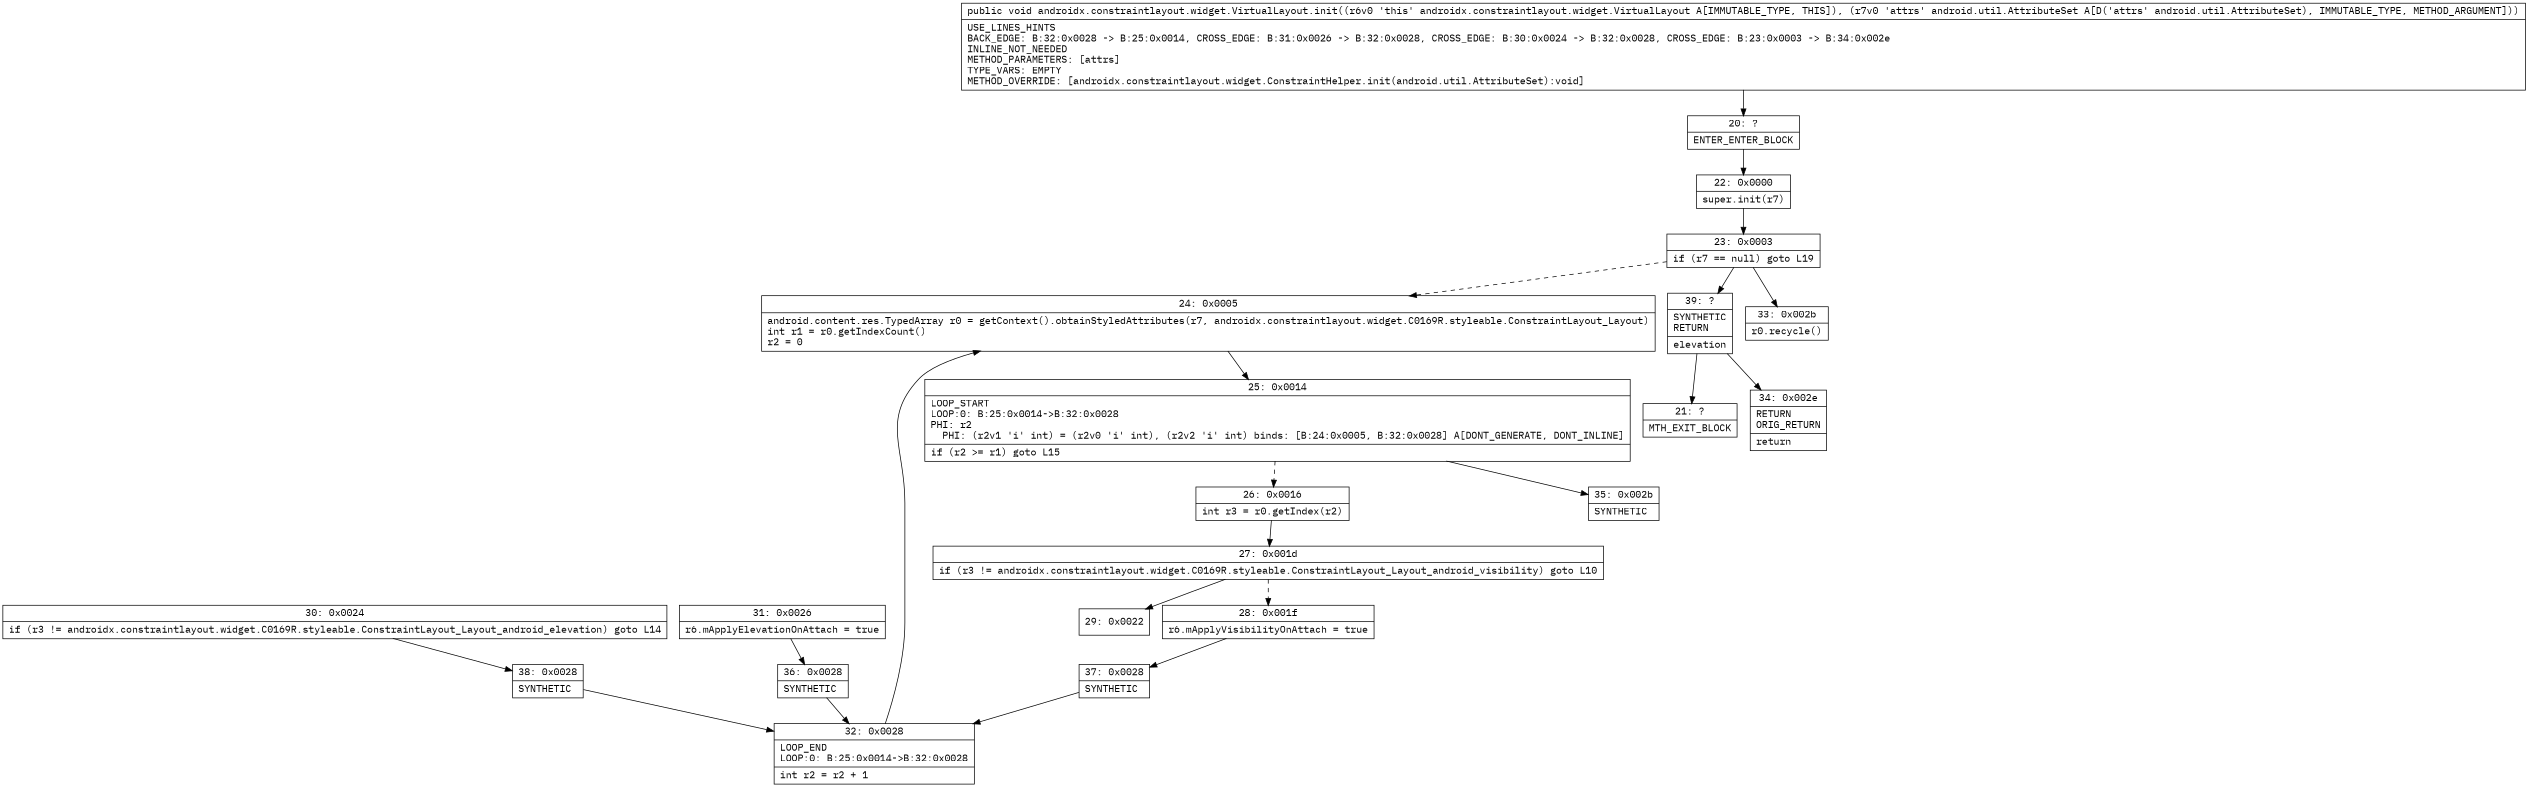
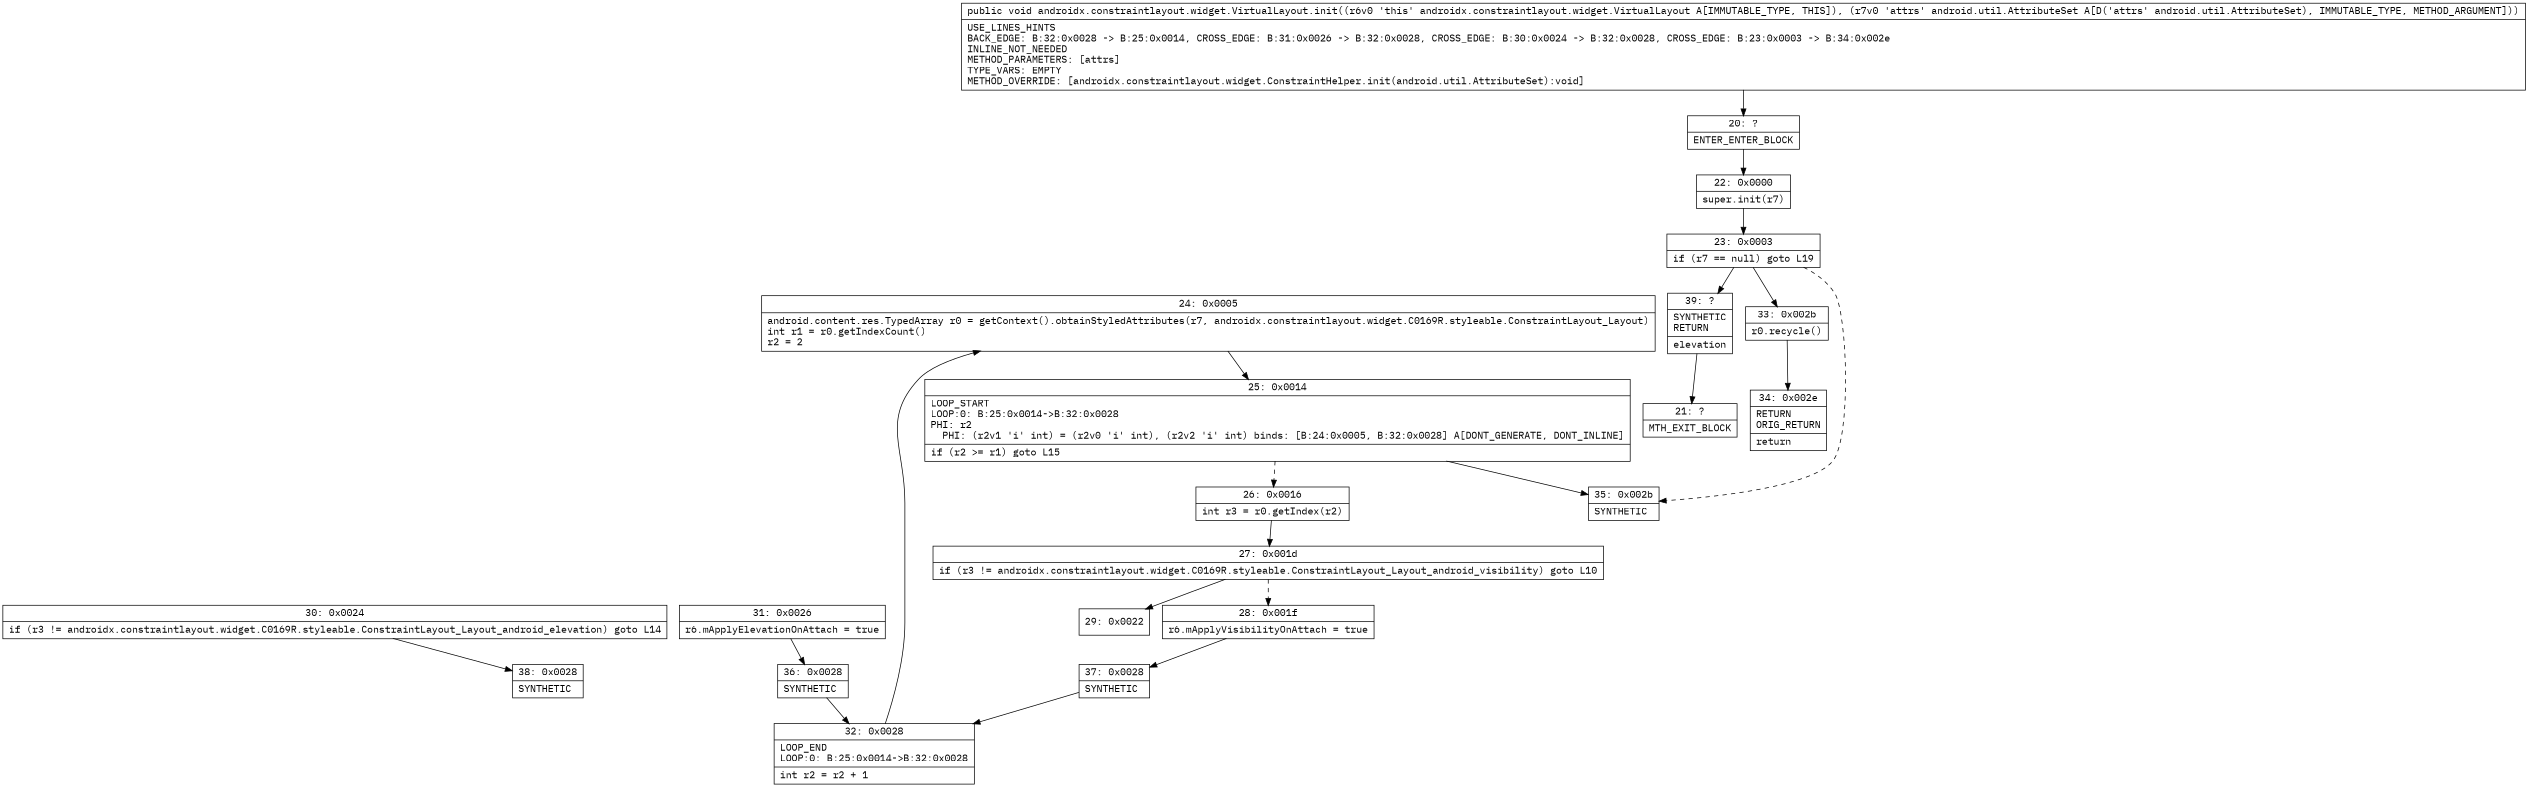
  digraph {
    fontname="IBM Plex Mono"
    node [fontname="IBM Plex Mono" shape=record]
    edge [fontname="IBM Plex Mono"]
    n1 [label="{20\:\ ?|ENTER_ENTER_BLOCK\l}"]
    n2 [label="{22\:\ 0x0000|super.init(r7)\l}"]
    n3 [label="{23\:\ 0x0003|if (r7 == null) goto L19\l}"]
-   n4 [label="{24\:\ 0x0005|android.content.res.TypedArray r0 = getContext().obtainStyledAttributes(r7, androidx.constraintlayout.widget.C0169R.styleable.ConstraintLayout_Layout)\lint r1 = r0.getIndexCount()\lr2 = 0\l}"]
+   n4 [label="{24\:\ 0x0005|android.content.res.TypedArray r0 = getContext().obtainStyledAttributes(r7, androidx.constraintlayout.widget.C0169R.styleable.ConstraintLayout_Layout)\lint r1 = r0.getIndexCount()\lr2 = 2\l}"]
    n5 [label="{39\:\ ?|SYNTHETIC\lRETURN\l|elevation\l}"]
    n6 [label="{33\:\ 0x002b|r0.recycle()\l}"]
    n7 [label="{25\:\ 0x0014|LOOP_START\lLOOP:0: B:25:0x0014\-\>B:32:0x0028\lPHI: r2 \l  PHI: (r2v1 'i' int) = (r2v0 'i' int), (r2v2 'i' int) binds: [B:24:0x0005, B:32:0x0028] A[DONT_GENERATE, DONT_INLINE]\l|if (r2 \>= r1) goto L15\l}"]
    n8 [label="{21\:\ ?|MTH_EXIT_BLOCK\l}"]
    n9 [label="{26\:\ 0x0016|int r3 = r0.getIndex(r2)\l}"]
    n10 [label="{35\:\ 0x002b|SYNTHETIC\l}"]
    n11 [label="{27\:\ 0x001d|if (r3 != androidx.constraintlayout.widget.C0169R.styleable.ConstraintLayout_Layout_android_visibility) goto L10\l}"]
    n12 [label="{28\:\ 0x001f|r6.mApplyVisibilityOnAttach = true\l}"]
    n13 [label="{29\:\ 0x0022}"]
    n14 [label="{37\:\ 0x0028|SYNTHETIC\l}"]
    n15 [label="{32\:\ 0x0028|LOOP_END\lLOOP:0: B:25:0x0014\-\>B:32:0x0028\l|int r2 = r2 + 1\l}"]
    n16 [label="{30\:\ 0x0024|if (r3 != androidx.constraintlayout.widget.C0169R.styleable.ConstraintLayout_Layout_android_elevation) goto L14\l}"]
    n17 [label="{38\:\ 0x0028|SYNTHETIC\l}"]
    n18 [label="{31\:\ 0x0026|r6.mApplyElevationOnAttach = true\l}"]
    n19 [label="{36\:\ 0x0028|SYNTHETIC\l}"]
    n20 [label="{34\:\ 0x002e|RETURN\lORIG_RETURN\l|return\l}"]
    n21 [label="{public void androidx.constraintlayout.widget.VirtualLayout.init((r6v0 'this' androidx.constraintlayout.widget.VirtualLayout A[IMMUTABLE_TYPE, THIS]), (r7v0 'attrs' android.util.AttributeSet A[D('attrs' android.util.AttributeSet), IMMUTABLE_TYPE, METHOD_ARGUMENT]))  | USE_LINES_HINTS\lBACK_EDGE: B:32:0x0028 \-\> B:25:0x0014, CROSS_EDGE: B:31:0x0026 \-\> B:32:0x0028, CROSS_EDGE: B:30:0x0024 \-\> B:32:0x0028, CROSS_EDGE: B:23:0x0003 \-\> B:34:0x002e\lINLINE_NOT_NEEDED\lMETHOD_PARAMETERS: [attrs]\lTYPE_VARS: EMPTY\lMETHOD_OVERRIDE: [androidx.constraintlayout.widget.ConstraintHelper.init(android.util.AttributeSet):void]\l}"]
    n1 -> n2
    n2 -> n3
-   n3 -> n4 [style=dashed]
+   n3 -> n10 [style=dashed]
    n3 -> n5
    n3 -> n6
    n4 -> n7
    n5 -> n8
-   n5 -> n20
+   n6 -> n20
    n7 -> n9 [style=dashed]
    n7 -> n10
    n9 -> n11
    n11 -> n12 [style=dashed]
    n11 -> n13
    n12 -> n14
    n14 -> n15
    n15 -> n4
    n16 -> n17
-   n17 -> n15
    n18 -> n19
    n19 -> n15
    n21 -> n1
  }
